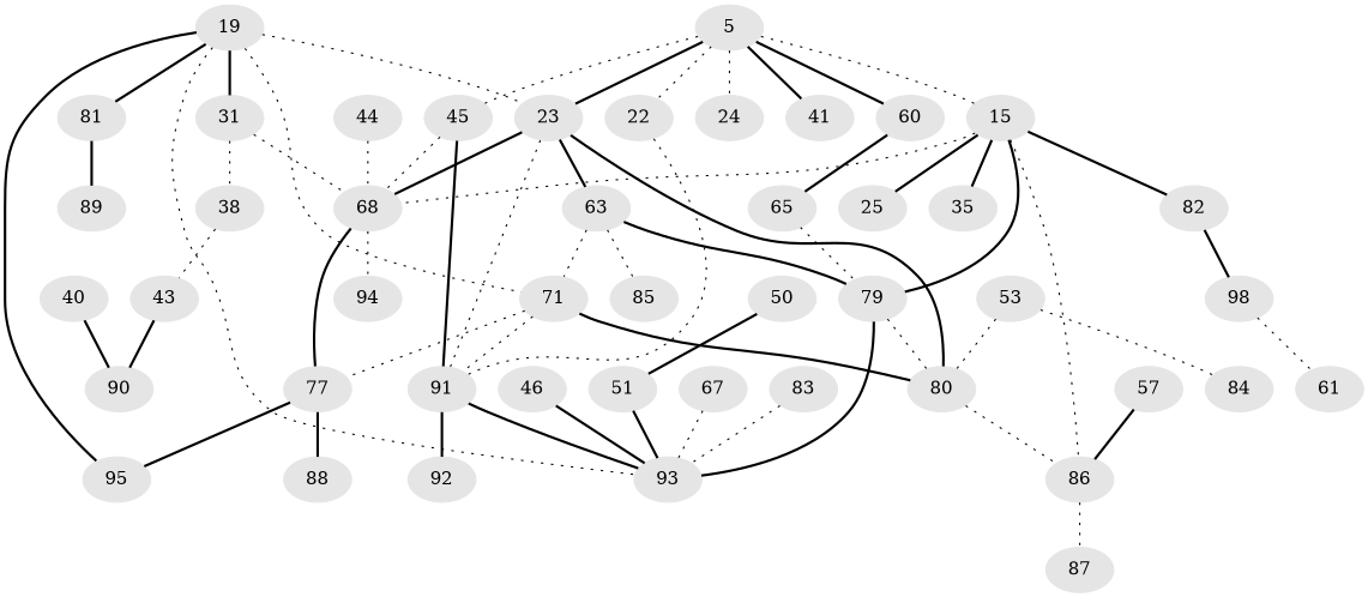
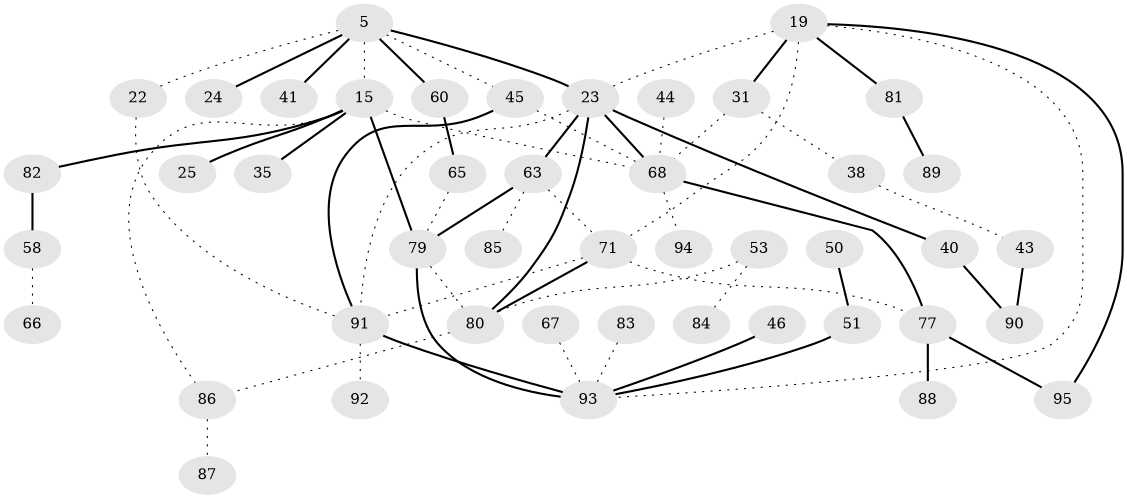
  graph {
    node [color=gray90 style=filled]
    edge [style=dotted]
    5 [super="+4"]
    15 [super="+7+3"]
    22
    23 [super="+8"]
    24
    41
    45 [super="+9"]
    60
    25
    35
    68 [super="+47+33+59"]
    79 [super="+54+29"]
    82
    86 [super="+48+44+55"]
    91 [super="+78+66+75"]
    40
    n17 [label=63 super="+16+26"]
    80 [super="+6+36+74"]
    65
    77 [super="+39"]
    94
    93 [super="+27+34+72+76"]
-   58 [label=98]
+   58
    87
    19 [super="+12"]
    31 [super="+28"]
    71 [super="+30"]
    81 [super="+70"]
    95
    38
    89
    92
    90
    85
    43
-   61
+   61 [label=66]
    46
    50
    51
    53
    84
-   57
    n43 [label=44]
    67
    88
    83
    5 -- 15 [weight=2]
    5 -- 22 [weight=2]
    5 -- 23 [style=bold]
-   5 -- 24 [weight=2]
+   5 -- 24 [style=bold weight=2]
    5 -- 41 [style=bold]
    5 -- 45 [weight=2]
    5 -- 60 [style=bold]
    15 -- 25 [style=bold]
    15 -- 35 [style=bold]
    15 -- 68
    15 -- 79 [style=bold weight=2]
    15 -- 82 [style=bold]
    15 -- 86
    22 -- 91
    23 -- 68 [style=bold]
    23 -- 91
+   23 -- 40 [style=bold]
    23 -- n17 [style=bold]
    23 -- 80 [style=bold]
    45 -- 68 [weight=2]
    45 -- 91 [style=bold]
    60 -- 65 [style=bold]
    68 -- 77 [style=bold]
    68 -- 94
    79 -- 80 [weight=2]
    79 -- 93 [style=bold weight=2]
    82 -- 58 [style=bold]
    86 -- 87
    91 -- 93 [style=bold]
-   91 -- 92 [style=bold]
+   91 -- 92
    40 -- 90 [style=bold]
    n17 -- 79 [style=bold weight=2]
    n17 -- 71
    n17 -- 85
    80 -- 86
    65 -- 79
    77 -- 95 [style=bold]
    77 -- 88 [style=bold]
    58 -- 61
    19 -- 23 [weight=2]
    19 -- 93
    19 -- 31 [style=bold]
    19 -- 71
    19 -- 81 [style=bold]
    19 -- 95 [style=bold]
    31 -- 68
    31 -- 38
    71 -- 91
    71 -- 80 [style=bold]
    71 -- 77 [weight=2]
    81 -- 89 [style=bold]
    38 -- 43
    43 -- 90 [style=bold]
    46 -- 93 [style=bold]
    50 -- 51 [style=bold]
    51 -- 93 [style=bold]
    53 -- 80
    53 -- 84
-   57 -- 86 [style=bold]
    n43 -- 68
    67 -- 93
    83 -- 93
  }
